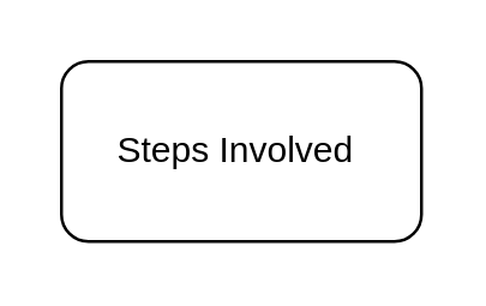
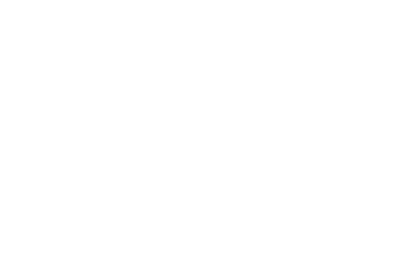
  <mxCell id="0" />
  <mxCell id="1" parent="0" />
- <mxCell id="2" value="Steps Involved&amp;nbsp;" style="rounded=1;whiteSpace=wrap;html=1;fillColor=default;strokeColor=default;fontColor=default;" vertex="1" parent="1"><mxGeometry x="20" y="20" width="120" height="60" as="geometry" /></mxCell>
